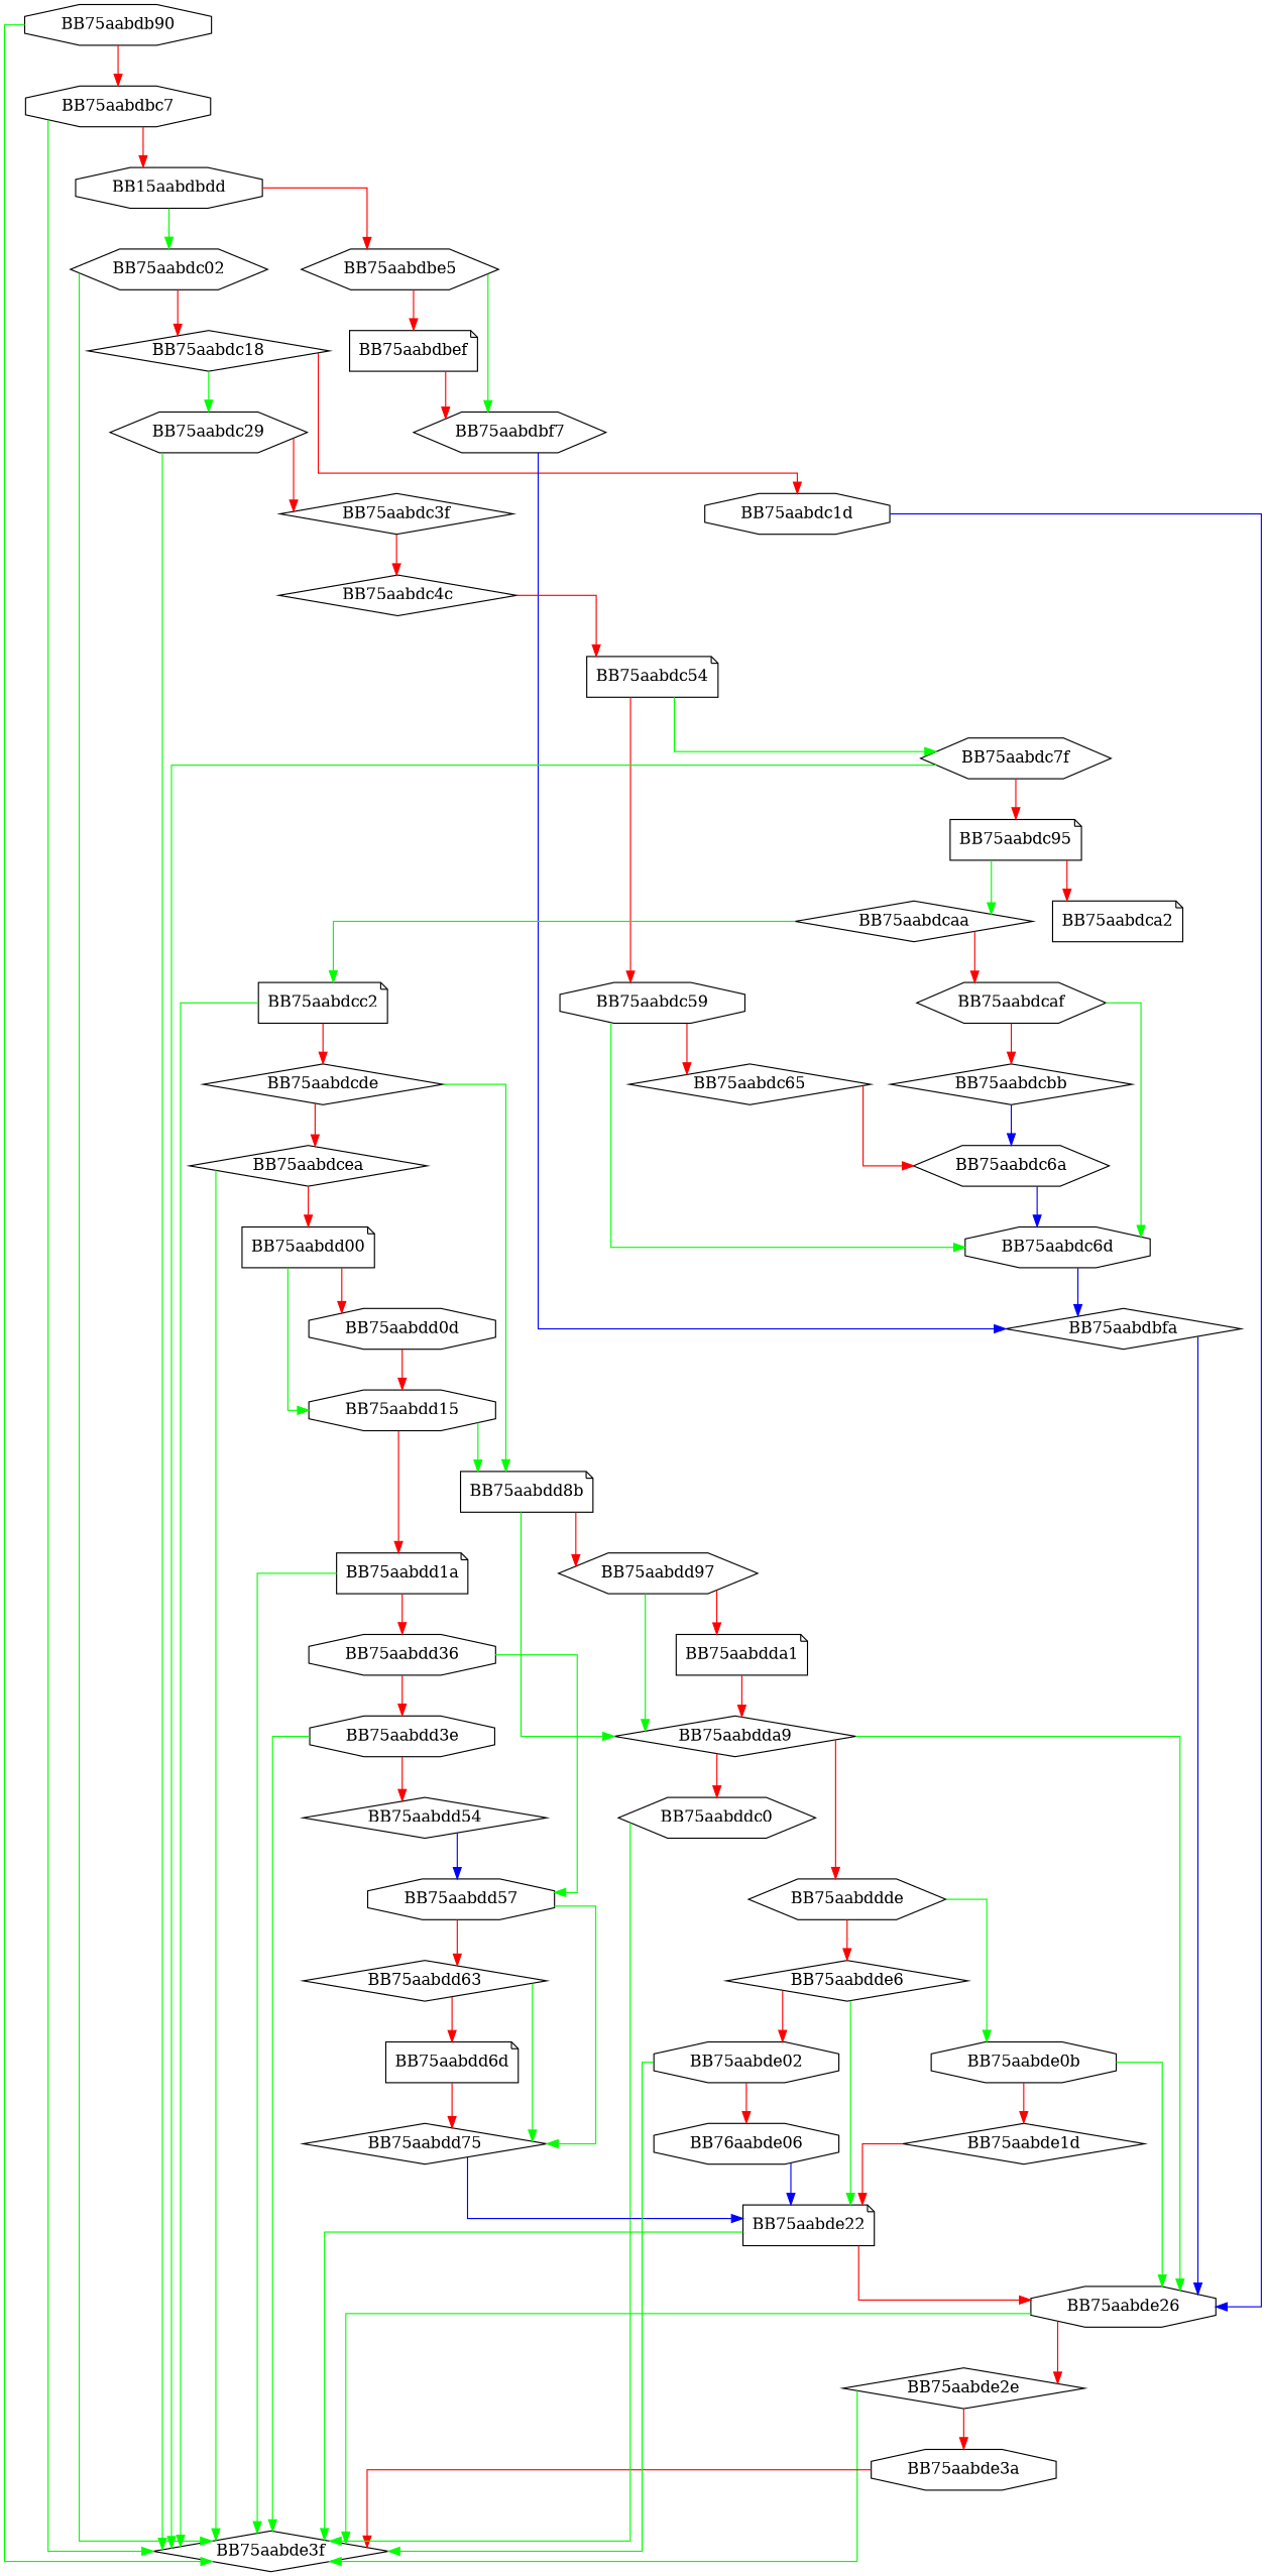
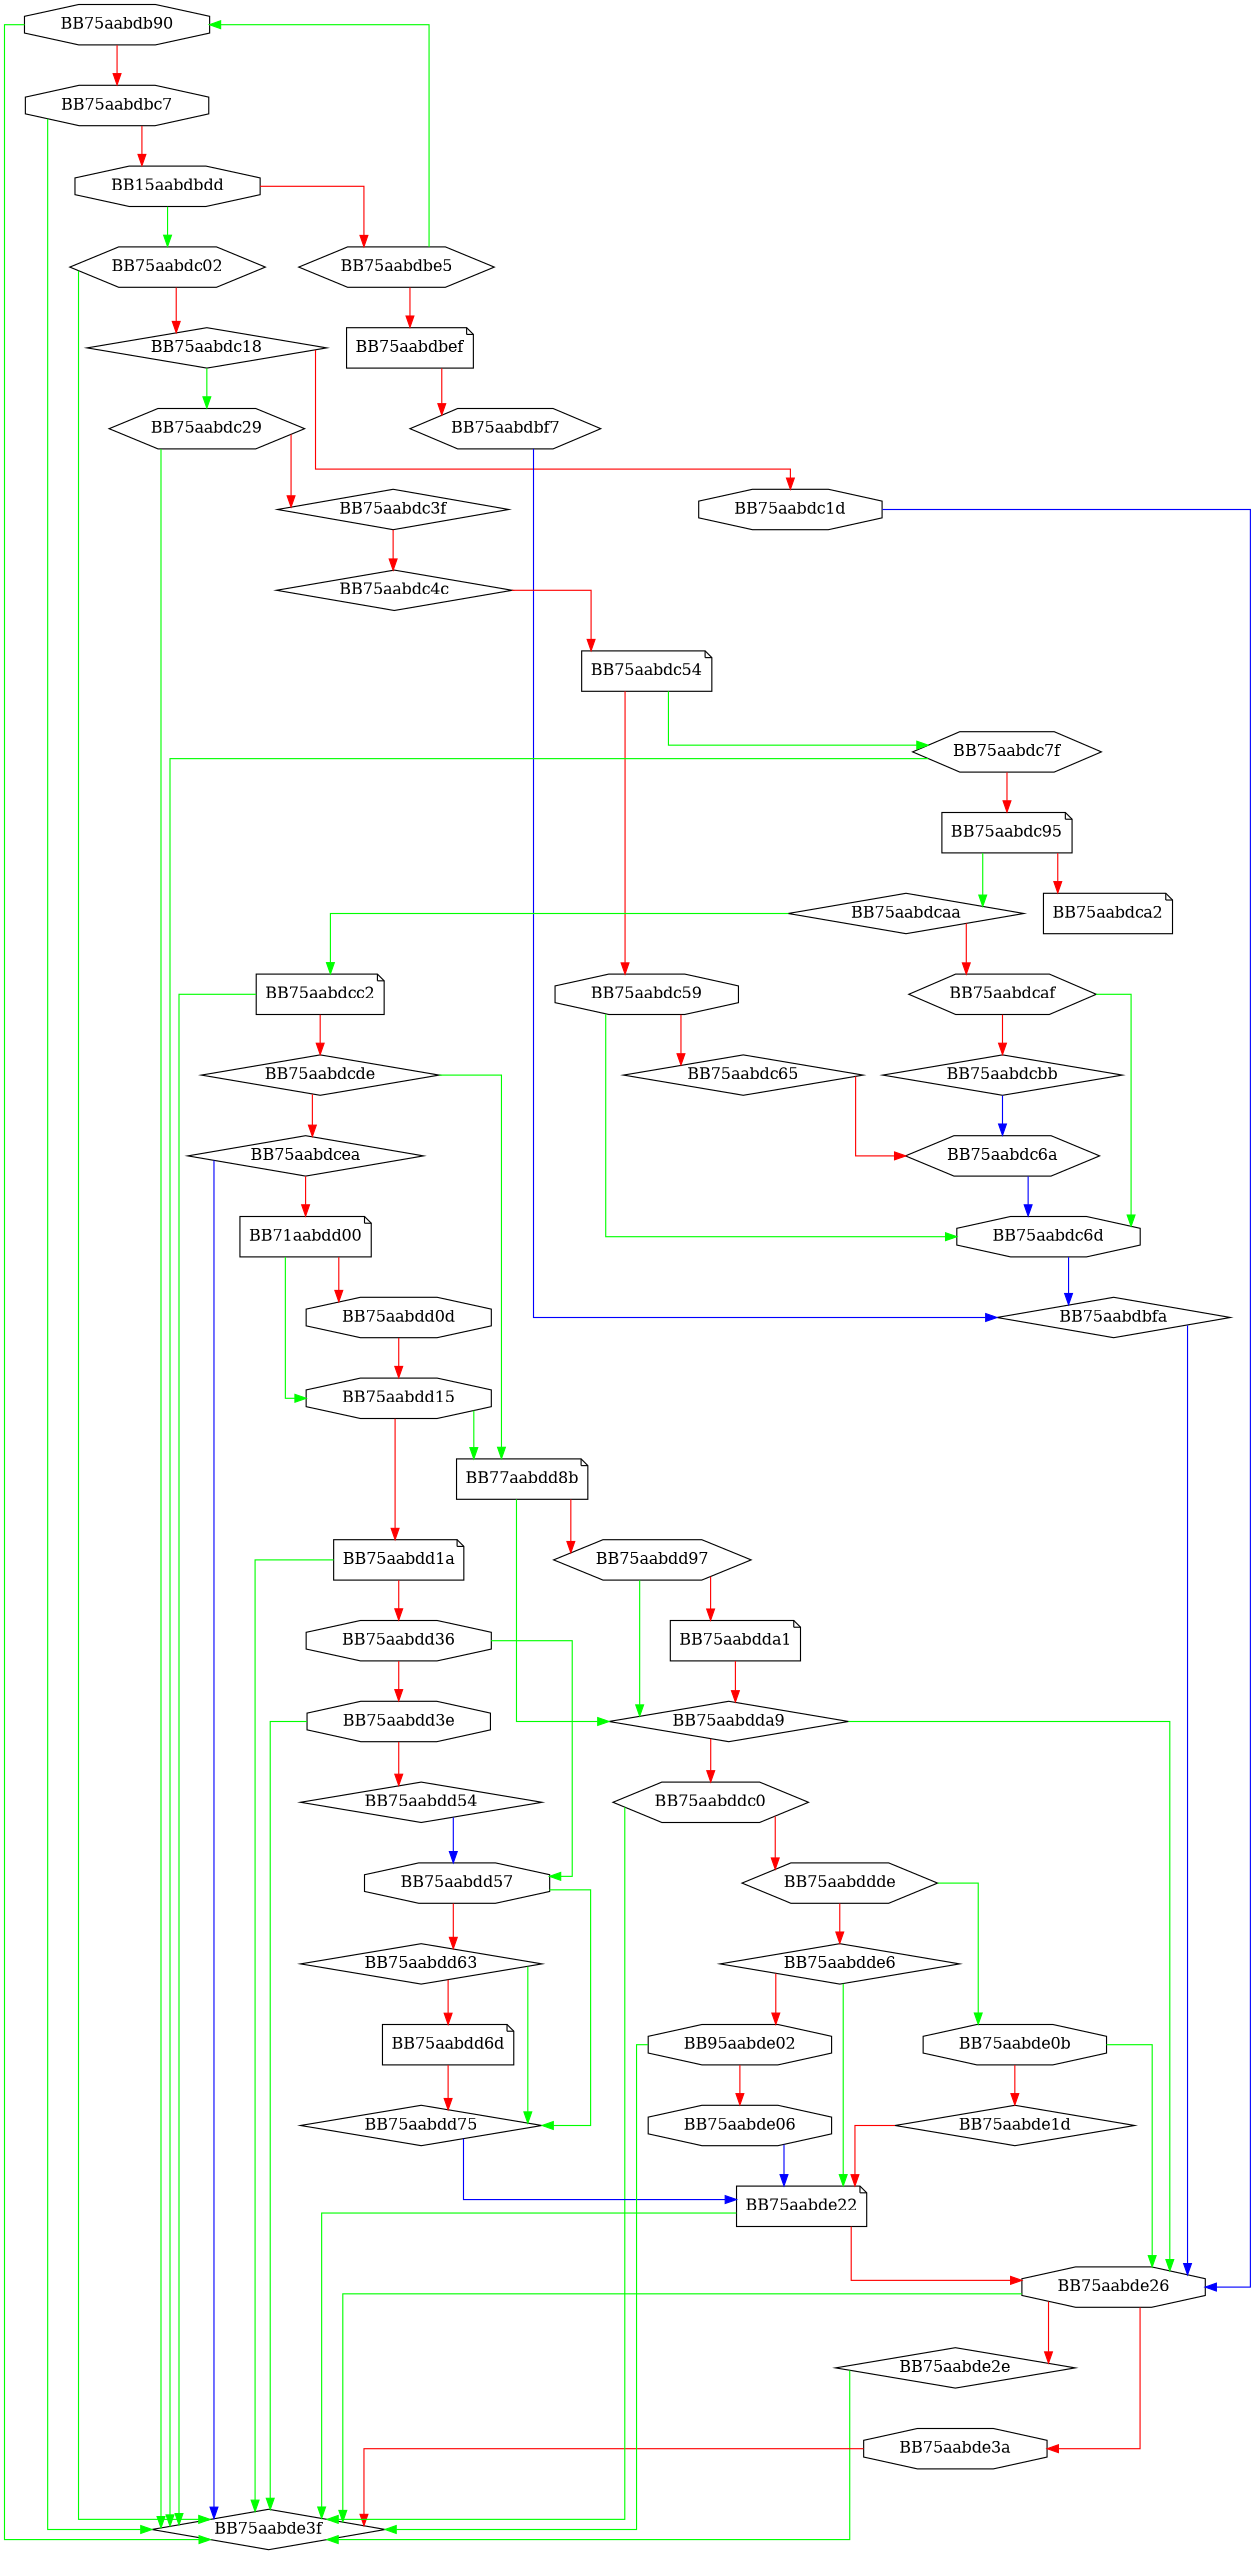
  digraph {
    splines=ortho
    node [shape=diamond]
    edge [color=red]
    BB75aabdb90 [shape=octagon]
    BB75aabde3f
    BB75aabdbc7 [shape=octagon]
    n4 [label=BB15aabdbdd shape=octagon]
    BB75aabdc02 [shape=hexagon]
    BB75aabdbe5 [shape=hexagon]
    BB75aabdc18
    BB75aabdbf7 [shape=hexagon]
    BB75aabdbef [shape=note]
    BB75aabdc29 [shape=hexagon]
    BB75aabdc1d [shape=octagon]
    BB75aabdbfa
    BB75aabde26 [shape=octagon]
    BB75aabde2e
    BB75aabde3a [shape=octagon]
    BB75aabdc3f
    BB75aabdc4c
    BB75aabdc54 [shape=note]
    BB75aabdc7f [shape=hexagon]
    BB75aabdc59 [shape=octagon]
    BB75aabdc95 [shape=note]
    BB75aabdc6d [shape=octagon]
    BB75aabdc65
    BB75aabdcaa
    BB75aabdca2 [shape=note]
    BB75aabdc6a [shape=hexagon]
    BB75aabdcc2 [shape=note]
    BB75aabdcaf [shape=hexagon]
    BB75aabdcde
    BB75aabdcbb
-   BB75aabdd8b [shape=note]
+   BB75aabdd8b [shape=note label=BB77aabdd8b]
    BB75aabdcea
    BB75aabdda9
    BB75aabdd97 [shape=hexagon]
-   BB75aabdd00 [shape=note]
+   BB75aabdd00 [shape=note label=BB71aabdd00]
    BB75aabddc0 [shape=hexagon]
    BB75aabdda1 [shape=note]
    BB75aabdd15 [shape=octagon]
    BB75aabdd0d [shape=octagon]
    BB75aabdd1a [shape=note]
    BB75aabdd36 [shape=octagon]
    BB75aabdd57 [shape=octagon]
    BB75aabdd3e [shape=octagon]
    BB75aabdd75
    BB75aabdd63
    BB75aabdd54
    BB75aabde22 [shape=note]
    BB75aabdd6d [shape=note]
    BB75aabddde [shape=hexagon]
    BB75aabde0b [shape=octagon]
    BB75aabdde6
    BB75aabde1d
-   BB75aabde02 [shape=octagon]
-   BB75aabde06 [shape=octagon label=BB76aabde06]
+   BB75aabde02 [shape=octagon label=BB95aabde02]
+   BB75aabde06 [shape=octagon]
    BB75aabdb90 -> BB75aabde3f [color=green]
    BB75aabdb90 -> BB75aabdbc7
    BB75aabdbc7 -> BB75aabde3f [color=green]
    BB75aabdbc7 -> n4
    n4 -> BB75aabdc02 [color=green]
    n4 -> BB75aabdbe5
    BB75aabdc02 -> BB75aabde3f [color=green]
    BB75aabdc02 -> BB75aabdc18
-   BB75aabdbe5 -> BB75aabdbf7 [color=green]
+   BB75aabdbe5 -> BB75aabdb90 [color=green]
    BB75aabdbe5 -> BB75aabdbef
    BB75aabdc18 -> BB75aabdc29 [color=green]
    BB75aabdc18 -> BB75aabdc1d
    BB75aabdbf7 -> BB75aabdbfa [color=blue]
    BB75aabdbef -> BB75aabdbf7
    BB75aabdc29 -> BB75aabde3f [color=green]
    BB75aabdc29 -> BB75aabdc3f
    BB75aabdc1d -> BB75aabde26 [color=blue]
    BB75aabdbfa -> BB75aabde26 [color=blue]
    BB75aabde26 -> BB75aabde3f [color=green]
    BB75aabde26 -> BB75aabde2e
    BB75aabde2e -> BB75aabde3f [color=green]
-   BB75aabde2e -> BB75aabde3a
+   BB75aabde26 -> BB75aabde3a
    BB75aabde3a -> BB75aabde3f
    BB75aabdc3f -> BB75aabdc4c
    BB75aabdc4c -> BB75aabdc54
    BB75aabdc54 -> BB75aabdc7f [color=green]
    BB75aabdc54 -> BB75aabdc59
    BB75aabdc7f -> BB75aabde3f [color=green]
    BB75aabdc7f -> BB75aabdc95
    BB75aabdc59 -> BB75aabdc6d [color=green]
    BB75aabdc59 -> BB75aabdc65
    BB75aabdc95 -> BB75aabdcaa [color=green]
    BB75aabdc95 -> BB75aabdca2
    BB75aabdc6d -> BB75aabdbfa [color=blue]
    BB75aabdc65 -> BB75aabdc6a
    BB75aabdcaa -> BB75aabdcc2 [color=green]
    BB75aabdcaa -> BB75aabdcaf
    BB75aabdc6a -> BB75aabdc6d [color=blue]
    BB75aabdcc2 -> BB75aabde3f [color=green]
    BB75aabdcc2 -> BB75aabdcde
    BB75aabdcaf -> BB75aabdc6d [color=green]
    BB75aabdcaf -> BB75aabdcbb
    BB75aabdcde -> BB75aabdd8b [color=green]
    BB75aabdcde -> BB75aabdcea
    BB75aabdcbb -> BB75aabdc6a [color=blue]
    BB75aabdd8b -> BB75aabdda9 [color=green]
    BB75aabdd8b -> BB75aabdd97
-   BB75aabdcea -> BB75aabde3f [color=green]
+   BB75aabdcea -> BB75aabde3f [color=blue]
    BB75aabdcea -> BB75aabdd00
    BB75aabdda9 -> BB75aabde26 [color=green]
    BB75aabdda9 -> BB75aabddc0
    BB75aabdd97 -> BB75aabdda9 [color=green]
    BB75aabdd97 -> BB75aabdda1
    BB75aabdd00 -> BB75aabdd15 [color=green]
    BB75aabdd00 -> BB75aabdd0d
    BB75aabddc0 -> BB75aabde3f [color=green]
-   BB75aabdda9 -> BB75aabddde
+   BB75aabddc0 -> BB75aabddde
    BB75aabdda1 -> BB75aabdda9
    BB75aabdd15 -> BB75aabdd8b [color=green]
    BB75aabdd15 -> BB75aabdd1a
    BB75aabdd0d -> BB75aabdd15
    BB75aabdd1a -> BB75aabde3f [color=green]
    BB75aabdd1a -> BB75aabdd36
    BB75aabdd36 -> BB75aabdd57 [color=green]
    BB75aabdd36 -> BB75aabdd3e
    BB75aabdd57 -> BB75aabdd75 [color=green]
    BB75aabdd57 -> BB75aabdd63
    BB75aabdd3e -> BB75aabde3f [color=green]
    BB75aabdd3e -> BB75aabdd54
    BB75aabdd75 -> BB75aabde22 [color=blue]
    BB75aabdd63 -> BB75aabdd75 [color=green]
    BB75aabdd63 -> BB75aabdd6d
    BB75aabdd54 -> BB75aabdd57 [color=blue]
    BB75aabde22 -> BB75aabde3f [color=green]
    BB75aabde22 -> BB75aabde26
    BB75aabdd6d -> BB75aabdd75
    BB75aabddde -> BB75aabde0b [color=green]
    BB75aabddde -> BB75aabdde6
    BB75aabde0b -> BB75aabde26 [color=green]
    BB75aabde0b -> BB75aabde1d
    BB75aabdde6 -> BB75aabde22 [color=green]
    BB75aabdde6 -> BB75aabde02
    BB75aabde1d -> BB75aabde22
    BB75aabde02 -> BB75aabde3f [color=green]
    BB75aabde02 -> BB75aabde06
    BB75aabde06 -> BB75aabde22 [color=blue]
  }
